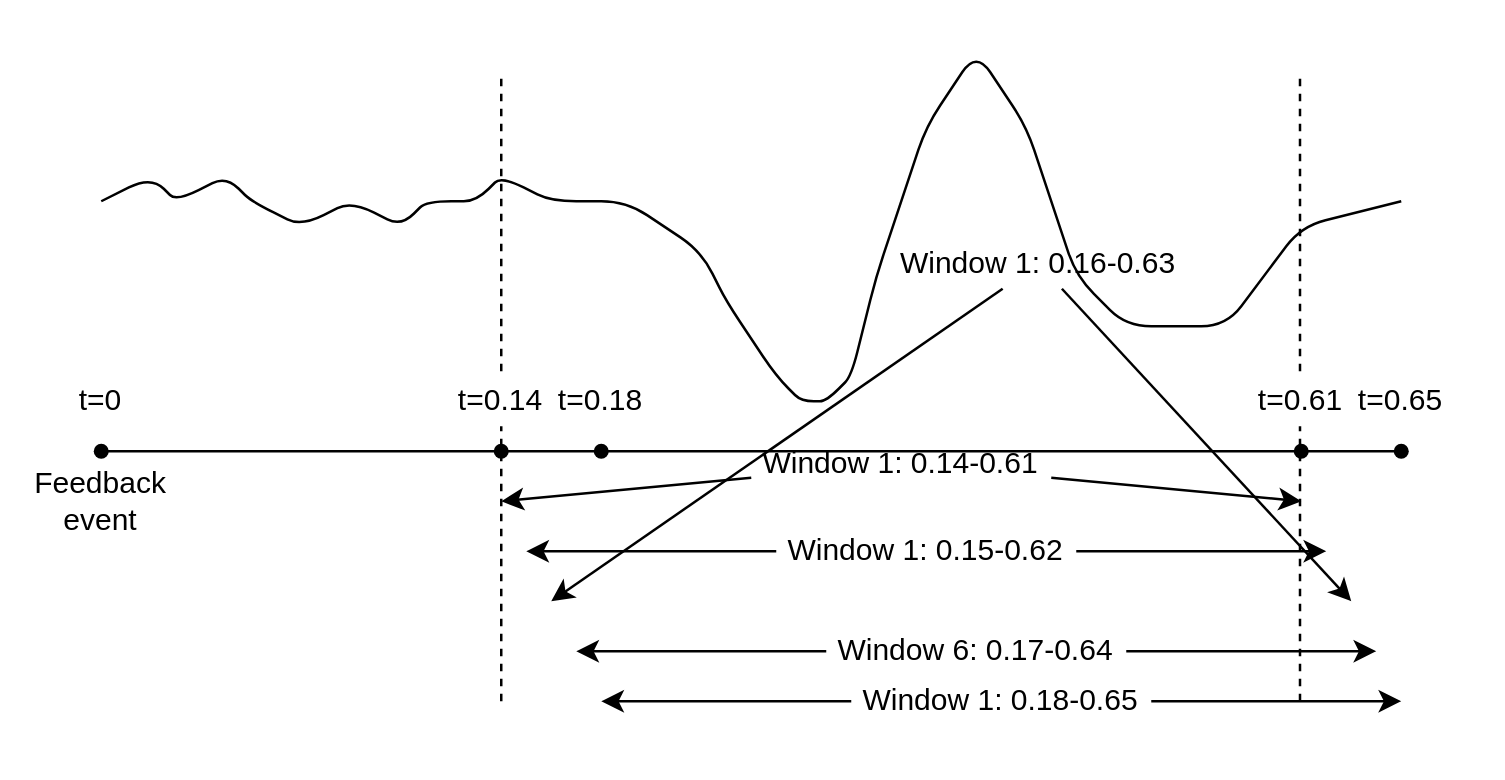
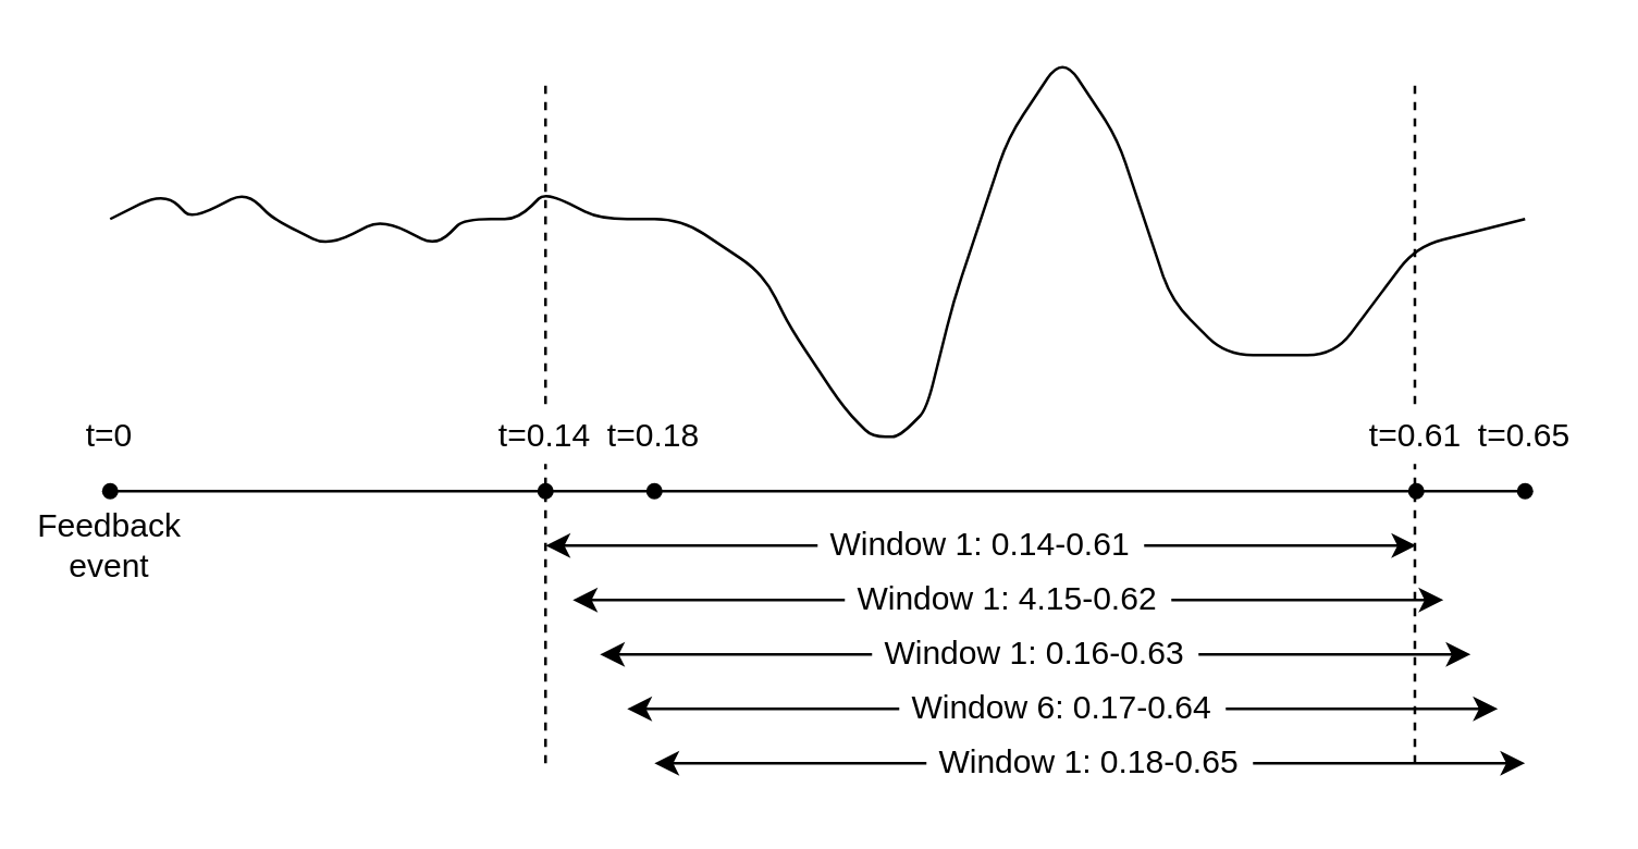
  <mxCell id="0" />
  <mxCell id="1" parent="0" />
  <mxCell id="2" value="" style="endArrow=none;html=1;startArrow=none;" parent="1" source="7" edge="1"><mxGeometry width="50" height="50" relative="1" as="geometry"><mxPoint x="40" y="180" as="sourcePoint" /><mxPoint x="560" y="180" as="targetPoint" /></mxGeometry></mxCell>
  <mxCell id="3" value="Feedback event" style="text;html=1;strokeColor=none;fillColor=none;align=center;verticalAlign=middle;whiteSpace=wrap;rounded=0;" parent="1" vertex="1"><mxGeometry x="20" y="190" width="40" height="20" as="geometry" /></mxCell>
  <mxCell id="4" value="" style="shape=waypoint;sketch=0;size=6;pointerEvents=1;points=[];fillColor=none;resizable=0;rotatable=0;perimeter=centerPerimeter;snapToPoint=1;" parent="1" vertex="1"><mxGeometry x="20" y="160" width="40" height="40" as="geometry" /></mxCell>
  <mxCell id="5" value="" style="shape=waypoint;sketch=0;size=6;pointerEvents=1;points=[];fillColor=none;resizable=0;rotatable=0;perimeter=centerPerimeter;snapToPoint=1;" parent="1" vertex="1"><mxGeometry x="180" y="160" width="40" height="40" as="geometry" /></mxCell>
  <mxCell id="6" value="" style="endArrow=none;html=1;" parent="1" target="5" edge="1"><mxGeometry width="50" height="50" relative="1" as="geometry"><mxPoint x="40" y="180" as="sourcePoint" /><mxPoint x="560" y="180" as="targetPoint" /></mxGeometry></mxCell>
  <mxCell id="7" value="" style="shape=waypoint;sketch=0;size=6;pointerEvents=1;points=[];fillColor=none;resizable=0;rotatable=0;perimeter=centerPerimeter;snapToPoint=1;" parent="1" vertex="1"><mxGeometry x="540" y="160" width="40" height="40" as="geometry" /></mxCell>
  <mxCell id="8" value="" style="endArrow=none;html=1;startArrow=none;" parent="1" source="12" target="7" edge="1"><mxGeometry width="50" height="50" relative="1" as="geometry"><mxPoint x="200" y="180" as="sourcePoint" /><mxPoint x="560" y="180" as="targetPoint" /></mxGeometry></mxCell>
  <mxCell id="9" value="t=0" style="text;html=1;strokeColor=none;fillColor=none;align=center;verticalAlign=middle;whiteSpace=wrap;rounded=0;" parent="1" vertex="1"><mxGeometry x="20" y="150" width="40" height="20" as="geometry" /></mxCell>
  <mxCell id="10" value="t=0.65" style="text;html=1;strokeColor=none;fillColor=none;align=center;verticalAlign=middle;whiteSpace=wrap;rounded=0;" parent="1" vertex="1"><mxGeometry x="540" y="150" width="40" height="20" as="geometry" /></mxCell>
  <mxCell id="11" value="" style="shape=waypoint;sketch=0;size=6;pointerEvents=1;points=[];fillColor=none;resizable=0;rotatable=0;perimeter=centerPerimeter;snapToPoint=1;" parent="1" vertex="1"><mxGeometry x="220" y="160" width="40" height="40" as="geometry" /></mxCell>
  <mxCell id="12" value="" style="shape=waypoint;sketch=0;size=6;pointerEvents=1;points=[];fillColor=none;resizable=0;rotatable=0;perimeter=centerPerimeter;snapToPoint=1;" parent="1" vertex="1"><mxGeometry x="500" y="160" width="40" height="40" as="geometry" /></mxCell>
  <mxCell id="13" value="" style="endArrow=none;html=1;startArrow=none;" parent="1" source="5" target="12" edge="1"><mxGeometry width="50" height="50" relative="1" as="geometry"><mxPoint x="200" y="180" as="sourcePoint" /><mxPoint x="560" y="180" as="targetPoint" /></mxGeometry></mxCell>
  <mxCell id="14" value="t=0.18" style="text;html=1;strokeColor=none;fillColor=none;align=center;verticalAlign=middle;whiteSpace=wrap;rounded=0;" parent="1" vertex="1"><mxGeometry x="220" y="150" width="40" height="20" as="geometry" /></mxCell>
  <mxCell id="15" value="" style="endArrow=classic;startArrow=none;html=1;" parent="1" source="16" edge="1"><mxGeometry width="50" height="50" relative="1" as="geometry"><mxPoint x="200" y="200" as="sourcePoint" /><mxPoint x="520" y="200" as="targetPoint" /></mxGeometry></mxCell>
- <mxCell id="16" value="Window 1: 0.14-0.61" style="text;html=1;strokeColor=none;fillColor=none;align=center;verticalAlign=middle;whiteSpace=wrap;rounded=0;" parent="1" vertex="1"><mxGeometry x="300" y="175" width="120" height="20" as="geometry" /></mxCell>
+ <mxCell id="16" value="Window 1: 0.14-0.61" style="text;html=1;strokeColor=none;fillColor=none;align=center;verticalAlign=middle;whiteSpace=wrap;rounded=0;" parent="1" vertex="1"><mxGeometry x="300" y="190" width="120" height="20" as="geometry" /></mxCell>
  <mxCell id="17" value="" style="endArrow=none;startArrow=classic;html=1;" parent="1" target="16" edge="1"><mxGeometry width="50" height="50" relative="1" as="geometry"><mxPoint x="200" y="200" as="sourcePoint" /><mxPoint x="520" y="200" as="targetPoint" /></mxGeometry></mxCell>
  <mxCell id="18" value="" style="endArrow=classic;startArrow=none;html=1;" parent="1" source="19" edge="1"><mxGeometry width="50" height="50" relative="1" as="geometry"><mxPoint x="210" y="220" as="sourcePoint" /><mxPoint x="530" y="220" as="targetPoint" /></mxGeometry></mxCell>
- <mxCell id="19" value="Window 1: 0.15-0.62" style="text;html=1;strokeColor=none;fillColor=none;align=center;verticalAlign=middle;whiteSpace=wrap;rounded=0;" parent="1" vertex="1"><mxGeometry x="310" y="210" width="120" height="20" as="geometry" /></mxCell>
+ <mxCell id="19" value="Window 1: 4.15-0.62" style="text;html=1;strokeColor=none;fillColor=none;align=center;verticalAlign=middle;whiteSpace=wrap;rounded=0;" parent="1" vertex="1"><mxGeometry x="310" y="210" width="120" height="20" as="geometry" /></mxCell>
  <mxCell id="20" value="" style="endArrow=none;startArrow=classic;html=1;" parent="1" target="19" edge="1"><mxGeometry width="50" height="50" relative="1" as="geometry"><mxPoint x="210" y="220" as="sourcePoint" /><mxPoint x="530" y="220" as="targetPoint" /></mxGeometry></mxCell>
  <mxCell id="21" value="" style="endArrow=classic;startArrow=none;html=1;" parent="1" source="22" edge="1"><mxGeometry width="50" height="50" relative="1" as="geometry"><mxPoint x="220" y="240" as="sourcePoint" /><mxPoint x="540" y="240" as="targetPoint" /></mxGeometry></mxCell>
- <mxCell id="22" value="Window 1: 0.16-0.63" style="text;html=1;strokeColor=none;fillColor=none;align=center;verticalAlign=middle;whiteSpace=wrap;rounded=0;" parent="1" vertex="1"><mxGeometry x="355" y="95" width="120" height="20" as="geometry" /></mxCell>
+ <mxCell id="22" value="Window 1: 0.16-0.63" style="text;html=1;strokeColor=none;fillColor=none;align=center;verticalAlign=middle;whiteSpace=wrap;rounded=0;" parent="1" vertex="1"><mxGeometry x="320" y="230" width="120" height="20" as="geometry" /></mxCell>
  <mxCell id="23" value="" style="endArrow=none;startArrow=classic;html=1;" parent="1" target="22" edge="1"><mxGeometry width="50" height="50" relative="1" as="geometry"><mxPoint x="220" y="240" as="sourcePoint" /><mxPoint x="540" y="240" as="targetPoint" /></mxGeometry></mxCell>
  <mxCell id="24" value="" style="endArrow=classic;startArrow=none;html=1;" parent="1" source="25" edge="1"><mxGeometry width="50" height="50" relative="1" as="geometry"><mxPoint x="230" y="260" as="sourcePoint" /><mxPoint x="550" y="260" as="targetPoint" /></mxGeometry></mxCell>
  <mxCell id="25" value="Window 6: 0.17-0.64" style="text;html=1;strokeColor=none;fillColor=none;align=center;verticalAlign=middle;whiteSpace=wrap;rounded=0;" parent="1" vertex="1"><mxGeometry x="330" y="250" width="120" height="20" as="geometry" /></mxCell>
  <mxCell id="26" value="" style="endArrow=none;startArrow=classic;html=1;" parent="1" target="25" edge="1"><mxGeometry width="50" height="50" relative="1" as="geometry"><mxPoint x="230" y="260" as="sourcePoint" /><mxPoint x="550" y="260" as="targetPoint" /></mxGeometry></mxCell>
  <mxCell id="27" value="" style="endArrow=classic;startArrow=none;html=1;" parent="1" source="28" edge="1"><mxGeometry width="50" height="50" relative="1" as="geometry"><mxPoint x="240" y="280" as="sourcePoint" /><mxPoint x="560" y="280" as="targetPoint" /></mxGeometry></mxCell>
  <mxCell id="28" value="Window 1: 0.18-0.65" style="text;html=1;strokeColor=none;fillColor=none;align=center;verticalAlign=middle;whiteSpace=wrap;rounded=0;" parent="1" vertex="1"><mxGeometry x="340" y="270" width="120" height="20" as="geometry" /></mxCell>
  <mxCell id="29" value="" style="endArrow=none;startArrow=classic;html=1;" parent="1" target="28" edge="1"><mxGeometry width="50" height="50" relative="1" as="geometry"><mxPoint x="240" y="280" as="sourcePoint" /><mxPoint x="560" y="280" as="targetPoint" /></mxGeometry></mxCell>
  <mxCell id="30" value="" style="endArrow=none;html=1;" edge="1" parent="1"><mxGeometry width="50" height="50" relative="1" as="geometry"><mxPoint x="40" y="80" as="sourcePoint" /><mxPoint x="560" y="80" as="targetPoint" /><Array as="points"><mxPoint x="60" y="70" /><mxPoint x="70" y="80" /><mxPoint x="90" y="70" /><mxPoint x="100" y="80" /><mxPoint x="120" y="90" /><mxPoint x="140" y="80" /><mxPoint x="160" y="90" /><mxPoint x="170" y="80" /><mxPoint x="190" y="80" /><mxPoint x="200" y="70" /><mxPoint x="220" y="80" /><mxPoint x="250" y="80" /><mxPoint x="280" y="100" /><mxPoint x="290" y="120" /><mxPoint x="310" y="150" /><mxPoint x="320" y="160" /><mxPoint x="330" y="160" /><mxPoint x="340" y="150" /><mxPoint x="350" y="110" /><mxPoint x="370" y="50" /><mxPoint x="390" y="20" /><mxPoint x="410" y="50" /><mxPoint x="430" y="110" /><mxPoint x="450" y="130" /><mxPoint x="490" y="130" /><mxPoint x="520" y="90" /></Array></mxGeometry></mxCell>
  <mxCell id="31" value="" style="endArrow=none;dashed=1;html=1;" edge="1" parent="1"><mxGeometry width="50" height="50" relative="1" as="geometry"><mxPoint x="200" y="280" as="sourcePoint" /><mxPoint x="200" y="30" as="targetPoint" /></mxGeometry></mxCell>
  <mxCell id="32" value="" style="endArrow=none;dashed=1;html=1;" edge="1" parent="1"><mxGeometry width="50" height="50" relative="1" as="geometry"><mxPoint x="519.5" y="280" as="sourcePoint" /><mxPoint x="519.5" y="30" as="targetPoint" /></mxGeometry></mxCell>
  <mxCell id="33" value="t=0.14" style="text;html=1;strokeColor=none;fillColor=#FFFFFF;align=center;verticalAlign=middle;whiteSpace=wrap;rounded=0;" parent="1" vertex="1"><mxGeometry x="180" y="150" width="40" height="20" as="geometry" /></mxCell>
  <mxCell id="34" value="t=0.61" style="text;html=1;strokeColor=none;fillColor=#FFFFFF;align=center;verticalAlign=middle;whiteSpace=wrap;rounded=0;" parent="1" vertex="1"><mxGeometry x="500" y="150" width="40" height="20" as="geometry" /></mxCell>
